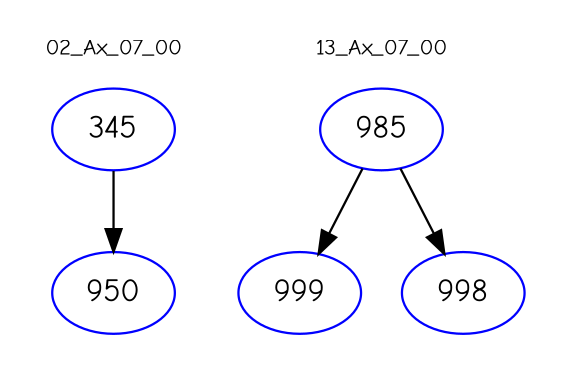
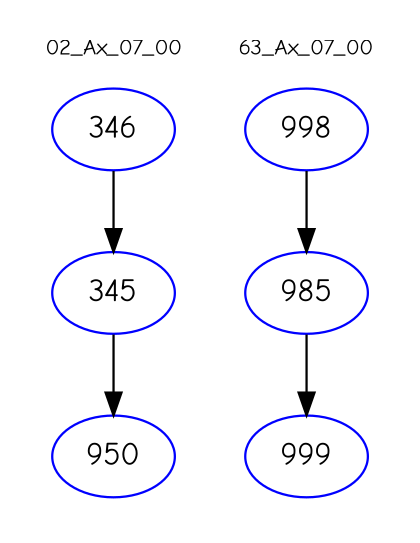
  digraph {
    fontname="Comic Neue"
    node [color=blue fontname="Comic Neue"]
    edge [color=black fontname="Comic Neue"]
+   n1 [label=346]
    n2 [label=345]
    n3 [label=950]
    n4 [label=999]
    n5 [label=985]
    n6 [label=998]
    subgraph cluster_1 {
      color=white
      fontsize=10
      label="02_Ax_07_00"
+     n1
      n2
      n3
    }
    subgraph cluster_2 {
      color=white
      fontsize=10
-     label="13_Ax_07_00"
+     label="63_Ax_07_00"
      n4
      n5
      n6
    }
+   n1 -> n2
    n2 -> n3
    n5 -> n4
-   n5 -> n6
+   n6 -> n5
  }
